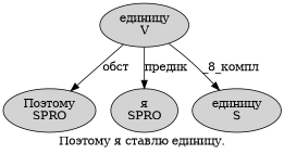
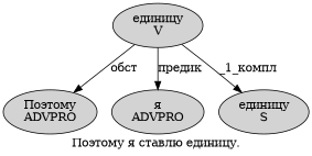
  digraph {
    label="Поэтому я ставлю единицу."
    node [fillcolor=lightgray penwidth=1 shape=ellipse style=filled]
-   n1 [label="Поэтому\nSPRO"]
-   n2 [label="я\nSPRO"]
+   n1 [label="Поэтому\nADVPRO"]
+   n2 [label="я\nADVPRO"]
    n3 [label="единицу\nV"]
    n4 [label="единицу\nS"]
    n3 -> n1 [label="обст"]
    n3 -> n2 [label="предик"]
-   n3 -> n4 [label="_8_компл"]
+   n3 -> n4 [label="_1_компл"]
  }
